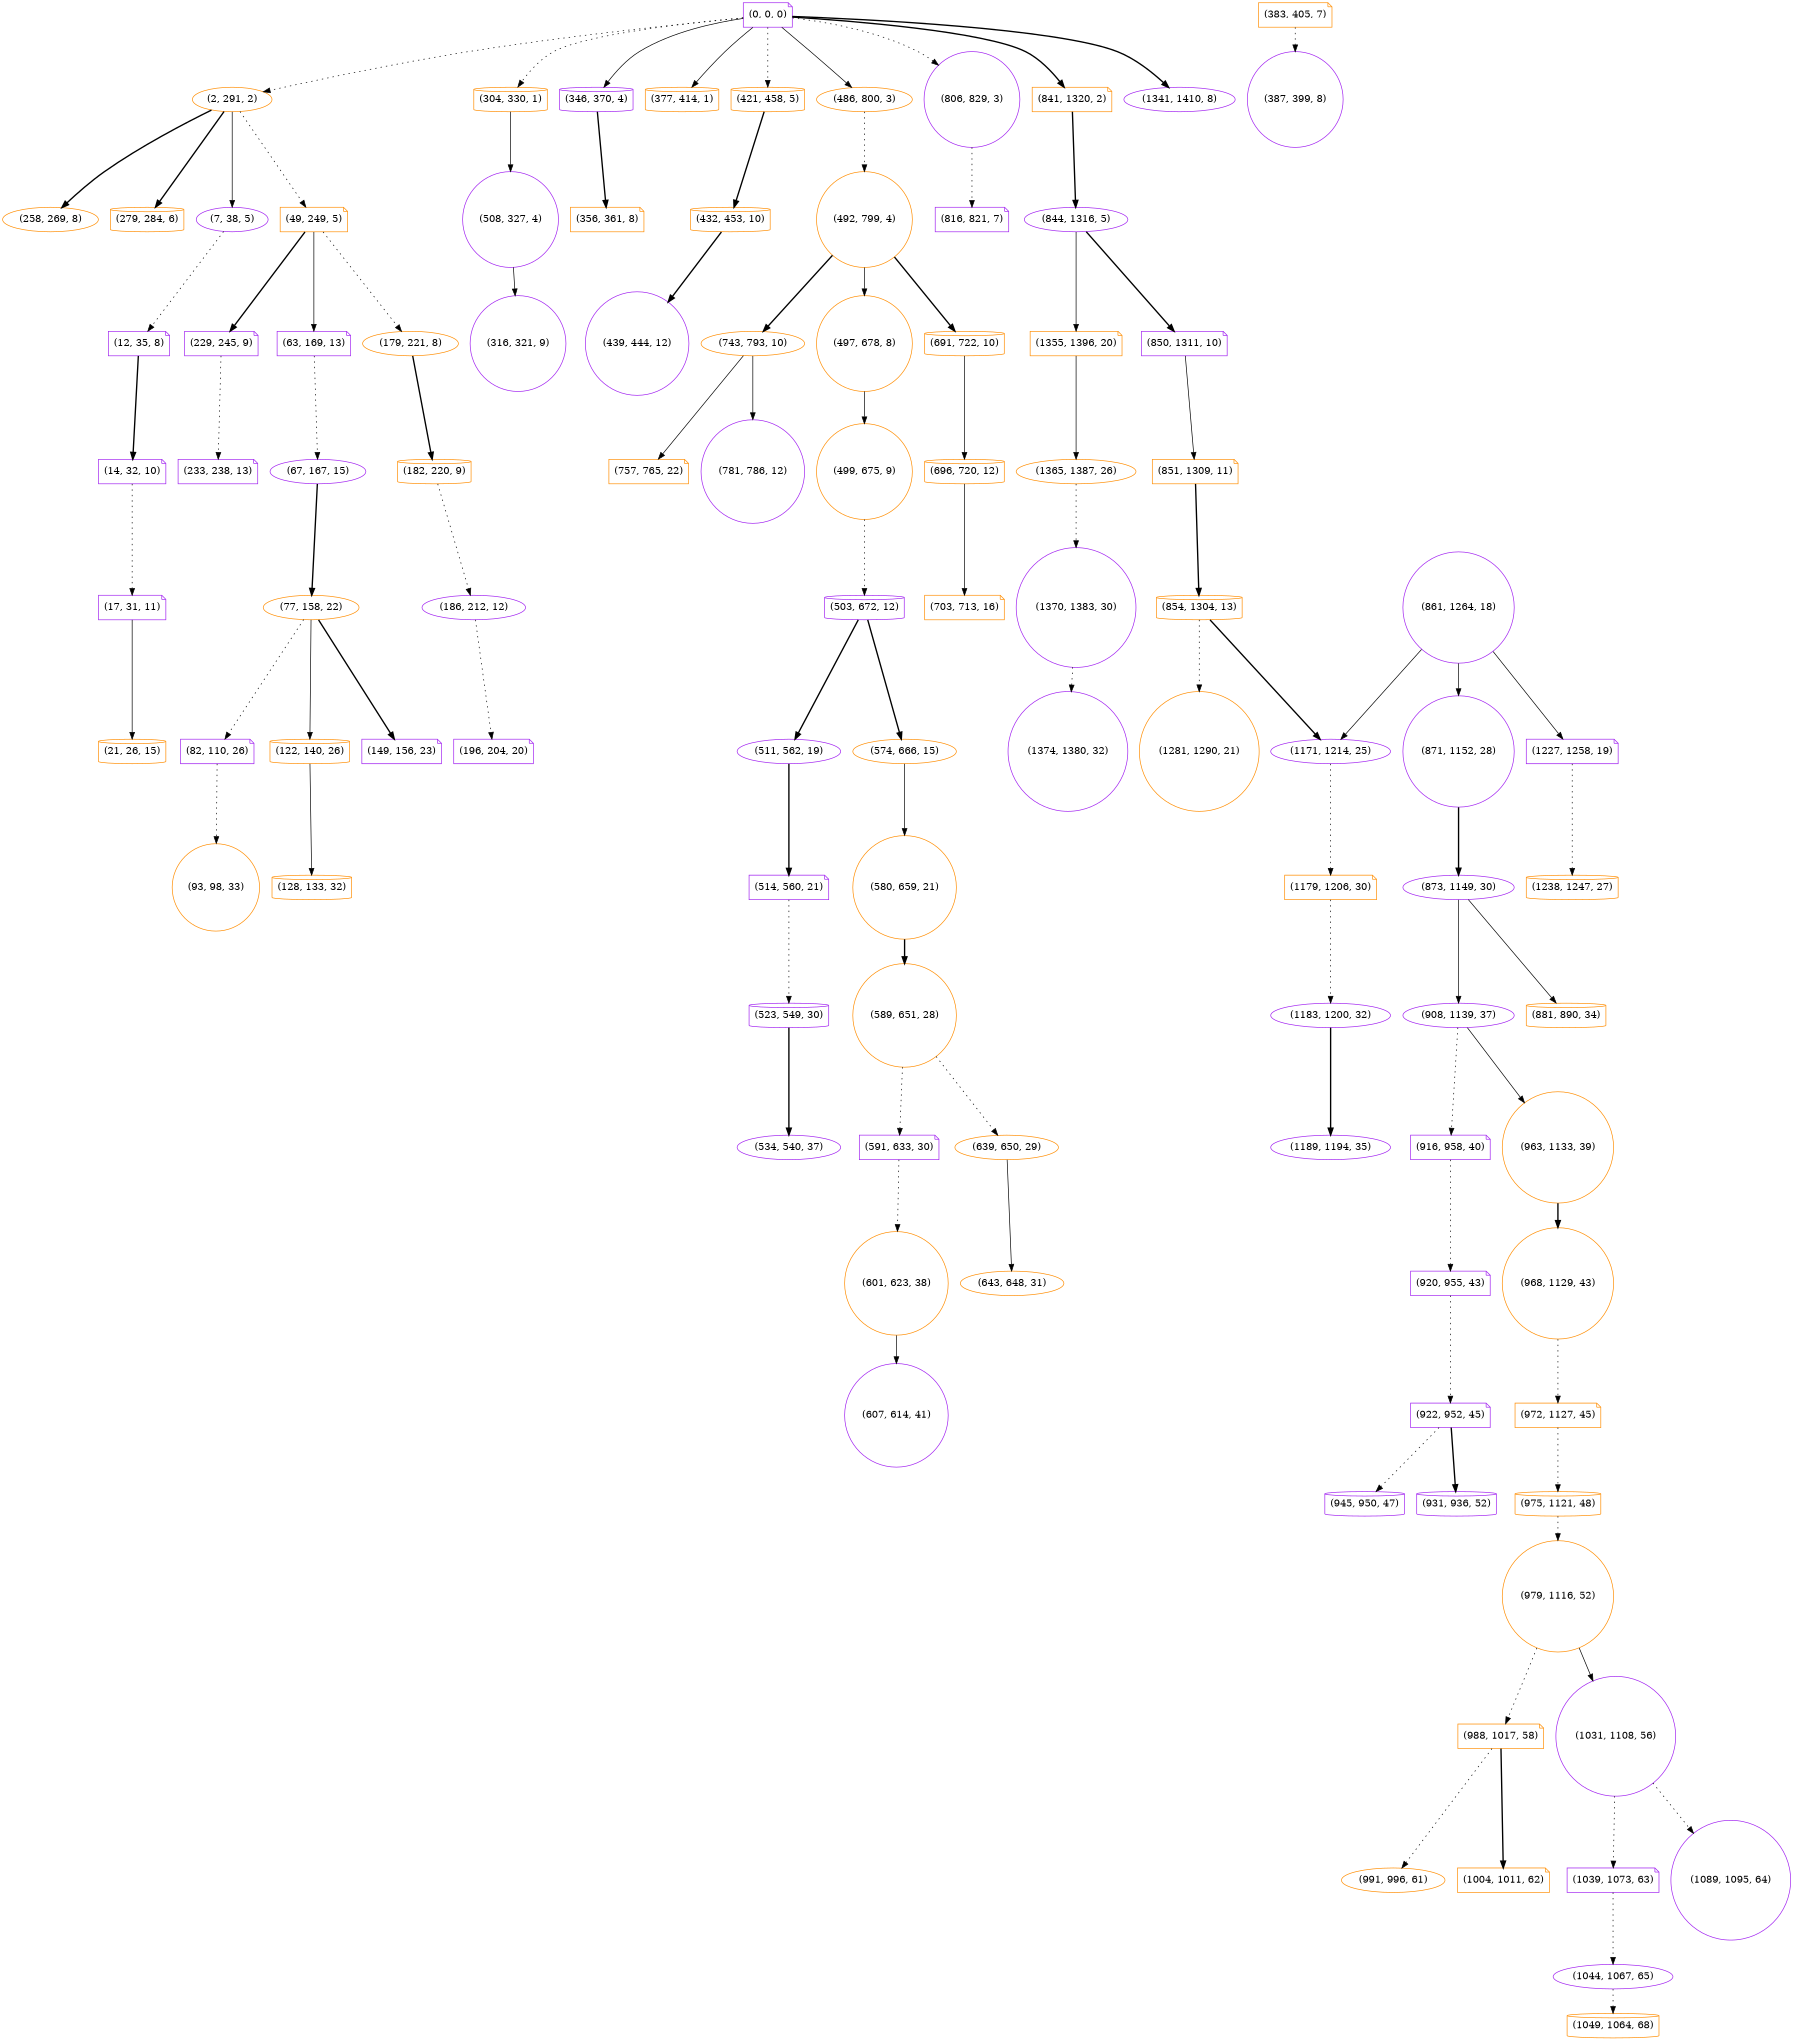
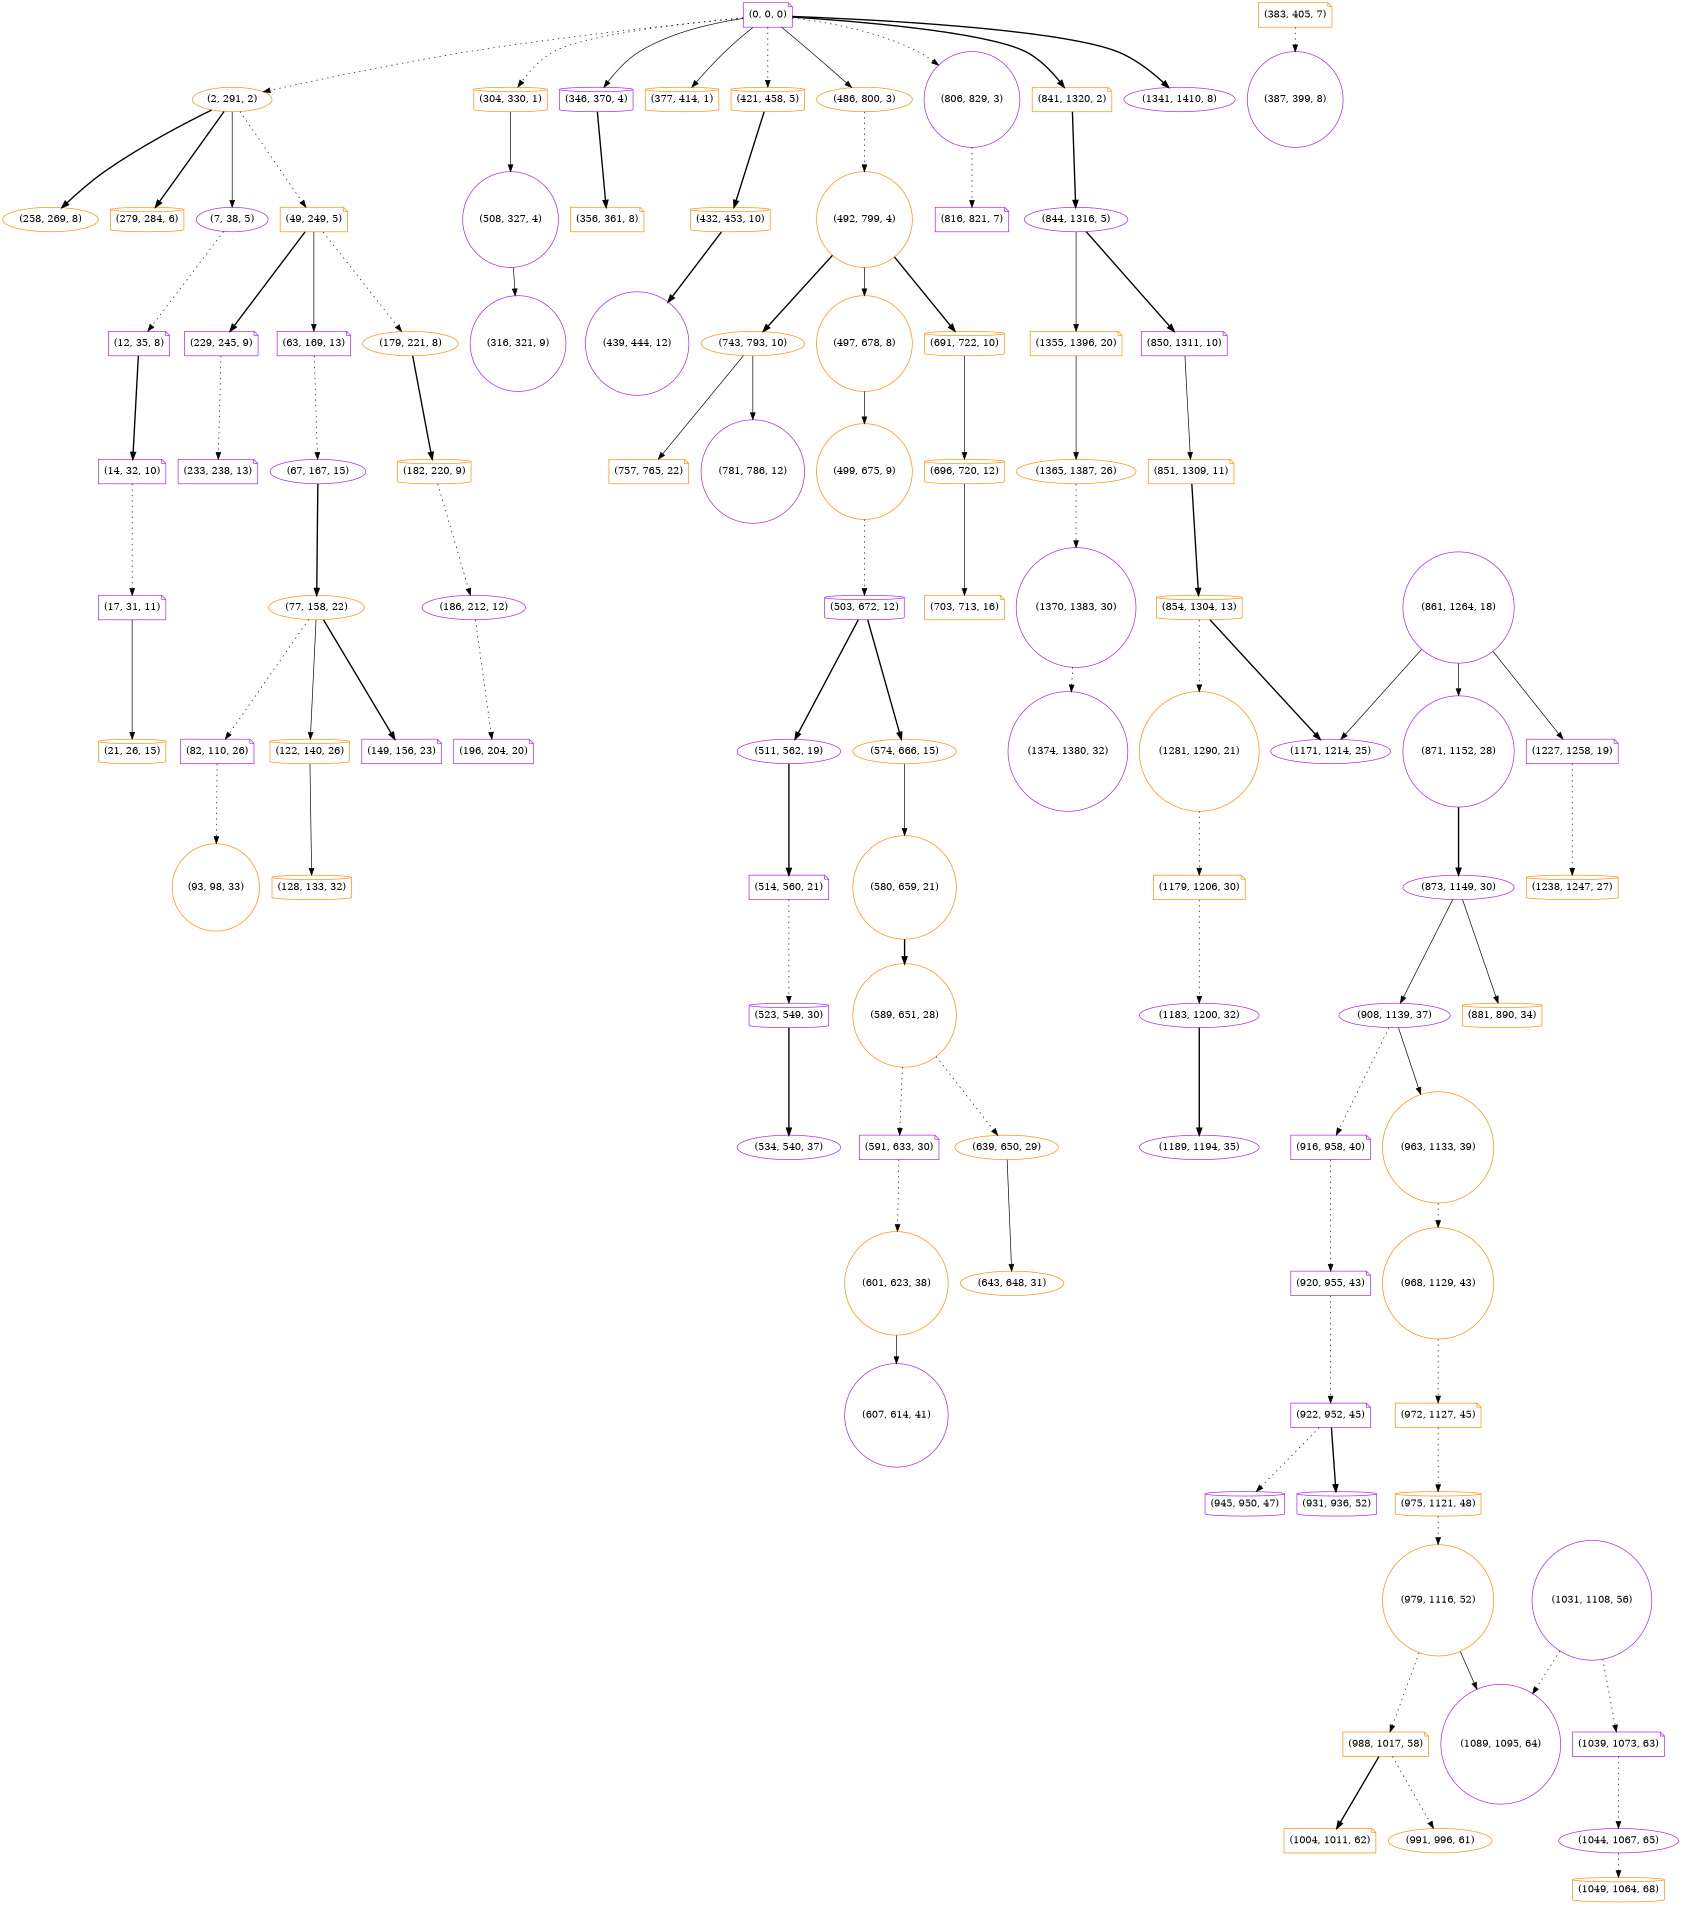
  digraph {
    node [color=darkorange shape=note]
    edge [style=dotted]
    "(2, 291, 2)" [shape=ellipse]
    "(0, 0, 0)" [color=purple]
    "(304, 330, 1)" [shape=cylinder]
    "(346, 370, 4)" [color=purple shape=cylinder]
    "(377, 414, 1)" [shape=cylinder]
    "(421, 458, 5)" [shape=cylinder]
    "(486, 800, 3)" [shape=ellipse]
    "(806, 829, 3)" [color=purple shape=circle]
    "(841, 1320, 2)"
    "(1341, 1410, 8)" [color=purple shape=ellipse]
    "(7, 38, 5)" [color=purple shape=ellipse]
    "(49, 249, 5)"
    "(258, 269, 8)" [shape=ellipse]
    "(279, 284, 6)" [shape=cylinder]
    n15 [color=purple label="(508, 327, 4)" shape=circle]
    "(356, 361, 8)"
    "(432, 453, 10)" [shape=cylinder]
    "(492, 799, 4)" [shape=circle]
    "(816, 821, 7)" [color=purple]
    "(844, 1316, 5)" [color=purple shape=ellipse]
    "(12, 35, 8)" [color=purple]
    "(63, 169, 13)" [color=purple]
    "(179, 221, 8)" [shape=ellipse]
    "(229, 245, 9)" [color=purple]
    "(14, 32, 10)" [color=purple]
    "(17, 31, 11)" [color=purple]
    "(21, 26, 15)" [shape=cylinder]
    "(67, 167, 15)" [color=purple shape=ellipse]
    "(182, 220, 9)" [shape=cylinder]
    "(233, 238, 13)" [color=purple]
    "(77, 158, 22)" [shape=ellipse]
    "(82, 110, 26)" [color=purple]
    "(122, 140, 26)" [shape=cylinder]
    "(149, 156, 23)" [color=purple]
    "(93, 98, 33)" [shape=circle]
    "(128, 133, 32)" [shape=cylinder]
    "(186, 212, 12)" [color=purple shape=ellipse]
    "(196, 204, 20)" [color=purple]
    "(316, 321, 9)" [color=purple shape=circle]
    "(383, 405, 7)"
    "(387, 399, 8)" [color=purple shape=circle]
    "(439, 444, 12)" [color=purple shape=circle]
    "(497, 678, 8)" [shape=circle]
    "(691, 722, 10)" [shape=cylinder]
    "(743, 793, 10)" [shape=ellipse]
    "(499, 675, 9)" [shape=circle]
    "(696, 720, 12)" [shape=cylinder]
    "(757, 765, 22)"
    "(781, 786, 12)" [color=purple shape=circle]
    "(503, 672, 12)" [color=purple shape=cylinder]
    "(511, 562, 19)" [color=purple shape=ellipse]
    "(574, 666, 15)" [shape=ellipse]
    "(514, 560, 21)" [color=purple]
    "(580, 659, 21)" [shape=circle]
    "(523, 549, 30)" [color=purple shape=cylinder]
    "(534, 540, 37)" [color=purple shape=ellipse]
    "(589, 651, 28)" [shape=circle]
    "(591, 633, 30)" [color=purple]
    "(639, 650, 29)" [shape=ellipse]
    "(601, 623, 38)" [shape=circle]
    "(643, 648, 31)" [shape=ellipse]
    "(607, 614, 41)" [color=purple shape=circle]
    "(703, 713, 16)"
    "(850, 1311, 10)" [color=purple]
    "(1355, 1396, 20)"
    "(851, 1309, 11)"
    "(854, 1304, 13)" [shape=cylinder]
    "(1281, 1290, 21)" [shape=circle]
    "(1171, 1214, 25)" [color=purple shape=ellipse]
    "(861, 1264, 18)" [color=purple shape=circle]
    "(871, 1152, 28)" [color=purple shape=circle]
    "(1227, 1258, 19)" [color=purple]
    "(873, 1149, 30)" [color=purple shape=ellipse]
    "(1179, 1206, 30)"
    "(1238, 1247, 27)" [shape=cylinder]
    "(881, 890, 34)" [shape=cylinder]
    "(908, 1139, 37)" [color=purple shape=ellipse]
    "(916, 958, 40)" [color=purple]
    "(963, 1133, 39)" [shape=circle]
    "(920, 955, 43)" [color=purple]
    "(968, 1129, 43)" [shape=circle]
    "(922, 952, 45)" [color=purple]
    "(931, 936, 52)" [color=purple shape=cylinder]
    "(945, 950, 47)" [color=purple shape=cylinder]
    "(972, 1127, 45)"
    "(975, 1121, 48)" [shape=cylinder]
    "(979, 1116, 52)" [shape=circle]
    "(988, 1017, 58)"
    "(1031, 1108, 56)" [color=purple shape=circle]
    "(991, 996, 61)" [shape=ellipse]
    "(1004, 1011, 62)"
    "(1039, 1073, 63)" [color=purple]
    "(1089, 1095, 64)" [color=purple shape=circle]
    "(1044, 1067, 65)" [color=purple shape=ellipse]
    "(1049, 1064, 68)" [shape=cylinder]
    "(1183, 1200, 32)" [color=purple shape=ellipse]
    "(1189, 1194, 35)" [color=purple shape=ellipse]
    "(1365, 1387, 26)" [shape=ellipse]
    "(1370, 1383, 30)" [color=purple shape=circle]
    "(1374, 1380, 32)" [color=purple shape=circle]
    "(2, 291, 2)" -> "(7, 38, 5)" [style=solid]
    "(2, 291, 2)" -> "(49, 249, 5)"
    "(2, 291, 2)" -> "(258, 269, 8)" [style=bold]
    "(2, 291, 2)" -> "(279, 284, 6)" [style=bold]
    "(0, 0, 0)" -> "(2, 291, 2)"
    "(0, 0, 0)" -> "(304, 330, 1)"
    "(0, 0, 0)" -> "(346, 370, 4)" [style=solid]
    "(0, 0, 0)" -> "(377, 414, 1)" [style=solid]
    "(0, 0, 0)" -> "(421, 458, 5)"
    "(0, 0, 0)" -> "(486, 800, 3)" [style=solid]
    "(0, 0, 0)" -> "(806, 829, 3)"
    "(0, 0, 0)" -> "(841, 1320, 2)" [style=bold]
    "(0, 0, 0)" -> "(1341, 1410, 8)" [style=bold]
    "(304, 330, 1)" -> n15 [style=solid]
    "(346, 370, 4)" -> "(356, 361, 8)" [style=bold]
    "(421, 458, 5)" -> "(432, 453, 10)" [style=bold]
    "(486, 800, 3)" -> "(492, 799, 4)"
    "(806, 829, 3)" -> "(816, 821, 7)"
    "(841, 1320, 2)" -> "(844, 1316, 5)" [style=bold]
    "(7, 38, 5)" -> "(12, 35, 8)"
    "(49, 249, 5)" -> "(63, 169, 13)" [style=solid]
    "(49, 249, 5)" -> "(179, 221, 8)"
    "(49, 249, 5)" -> "(229, 245, 9)" [style=bold]
    n15 -> "(316, 321, 9)" [style=solid]
    "(432, 453, 10)" -> "(439, 444, 12)" [style=bold]
    "(492, 799, 4)" -> "(497, 678, 8)" [style=solid]
    "(492, 799, 4)" -> "(691, 722, 10)" [style=bold]
    "(492, 799, 4)" -> "(743, 793, 10)" [style=bold]
    "(844, 1316, 5)" -> "(850, 1311, 10)" [style=bold]
    "(844, 1316, 5)" -> "(1355, 1396, 20)" [style=solid]
    "(12, 35, 8)" -> "(14, 32, 10)" [style=bold]
    "(63, 169, 13)" -> "(67, 167, 15)"
    "(179, 221, 8)" -> "(182, 220, 9)" [style=bold]
    "(229, 245, 9)" -> "(233, 238, 13)"
    "(14, 32, 10)" -> "(17, 31, 11)"
    "(17, 31, 11)" -> "(21, 26, 15)" [style=solid]
    "(67, 167, 15)" -> "(77, 158, 22)" [style=bold]
    "(182, 220, 9)" -> "(186, 212, 12)"
    "(77, 158, 22)" -> "(82, 110, 26)"
    "(77, 158, 22)" -> "(122, 140, 26)" [style=solid]
    "(77, 158, 22)" -> "(149, 156, 23)" [style=bold]
    "(82, 110, 26)" -> "(93, 98, 33)"
    "(122, 140, 26)" -> "(128, 133, 32)" [style=solid]
    "(186, 212, 12)" -> "(196, 204, 20)"
    "(383, 405, 7)" -> "(387, 399, 8)"
    "(497, 678, 8)" -> "(499, 675, 9)" [style=solid]
    "(691, 722, 10)" -> "(696, 720, 12)" [style=solid]
    "(743, 793, 10)" -> "(757, 765, 22)" [style=solid]
    "(743, 793, 10)" -> "(781, 786, 12)" [style=solid]
    "(499, 675, 9)" -> "(503, 672, 12)"
    "(696, 720, 12)" -> "(703, 713, 16)" [style=solid]
    "(503, 672, 12)" -> "(511, 562, 19)" [style=bold]
    "(503, 672, 12)" -> "(574, 666, 15)" [style=bold]
    "(511, 562, 19)" -> "(514, 560, 21)" [style=bold]
    "(574, 666, 15)" -> "(580, 659, 21)" [style=solid]
    "(514, 560, 21)" -> "(523, 549, 30)"
    "(580, 659, 21)" -> "(589, 651, 28)" [style=bold]
    "(523, 549, 30)" -> "(534, 540, 37)" [style=bold]
    "(589, 651, 28)" -> "(591, 633, 30)"
    "(589, 651, 28)" -> "(639, 650, 29)"
    "(591, 633, 30)" -> "(601, 623, 38)"
    "(639, 650, 29)" -> "(643, 648, 31)" [style=solid]
    "(601, 623, 38)" -> "(607, 614, 41)" [style=solid]
    "(850, 1311, 10)" -> "(851, 1309, 11)" [style=solid]
    "(1355, 1396, 20)" -> "(1365, 1387, 26)" [style=solid]
    "(851, 1309, 11)" -> "(854, 1304, 13)" [style=bold]
    "(854, 1304, 13)" -> "(1281, 1290, 21)"
    "(854, 1304, 13)" -> "(1171, 1214, 25)" [style=bold]
-   "(1171, 1214, 25)" -> "(1179, 1206, 30)"
+   "(1281, 1290, 21)" -> "(1179, 1206, 30)"
    "(861, 1264, 18)" -> "(1171, 1214, 25)" [style=solid]
    "(861, 1264, 18)" -> "(871, 1152, 28)" [style=solid]
    "(861, 1264, 18)" -> "(1227, 1258, 19)" [style=solid]
    "(871, 1152, 28)" -> "(873, 1149, 30)" [style=bold]
    "(1227, 1258, 19)" -> "(1238, 1247, 27)"
    "(873, 1149, 30)" -> "(881, 890, 34)" [style=solid]
    "(873, 1149, 30)" -> "(908, 1139, 37)" [style=solid]
    "(1179, 1206, 30)" -> "(1183, 1200, 32)"
    "(908, 1139, 37)" -> "(916, 958, 40)"
    "(908, 1139, 37)" -> "(963, 1133, 39)" [style=solid]
    "(916, 958, 40)" -> "(920, 955, 43)"
-   "(963, 1133, 39)" -> "(968, 1129, 43)" [style=bold]
+   "(963, 1133, 39)" -> "(968, 1129, 43)"
    "(920, 955, 43)" -> "(922, 952, 45)"
    "(968, 1129, 43)" -> "(972, 1127, 45)"
    "(922, 952, 45)" -> "(931, 936, 52)" [style=bold]
    "(922, 952, 45)" -> "(945, 950, 47)"
    "(972, 1127, 45)" -> "(975, 1121, 48)"
    "(975, 1121, 48)" -> "(979, 1116, 52)"
    "(979, 1116, 52)" -> "(988, 1017, 58)"
-   "(979, 1116, 52)" -> "(1031, 1108, 56)" [style=solid]
+   "(979, 1116, 52)" -> "(1089, 1095, 64)" [style=solid]
    "(988, 1017, 58)" -> "(991, 996, 61)"
    "(988, 1017, 58)" -> "(1004, 1011, 62)" [style=bold]
    "(1031, 1108, 56)" -> "(1039, 1073, 63)"
    "(1031, 1108, 56)" -> "(1089, 1095, 64)"
    "(1039, 1073, 63)" -> "(1044, 1067, 65)"
    "(1044, 1067, 65)" -> "(1049, 1064, 68)"
    "(1183, 1200, 32)" -> "(1189, 1194, 35)" [style=bold]
    "(1365, 1387, 26)" -> "(1370, 1383, 30)"
    "(1370, 1383, 30)" -> "(1374, 1380, 32)"
  }
